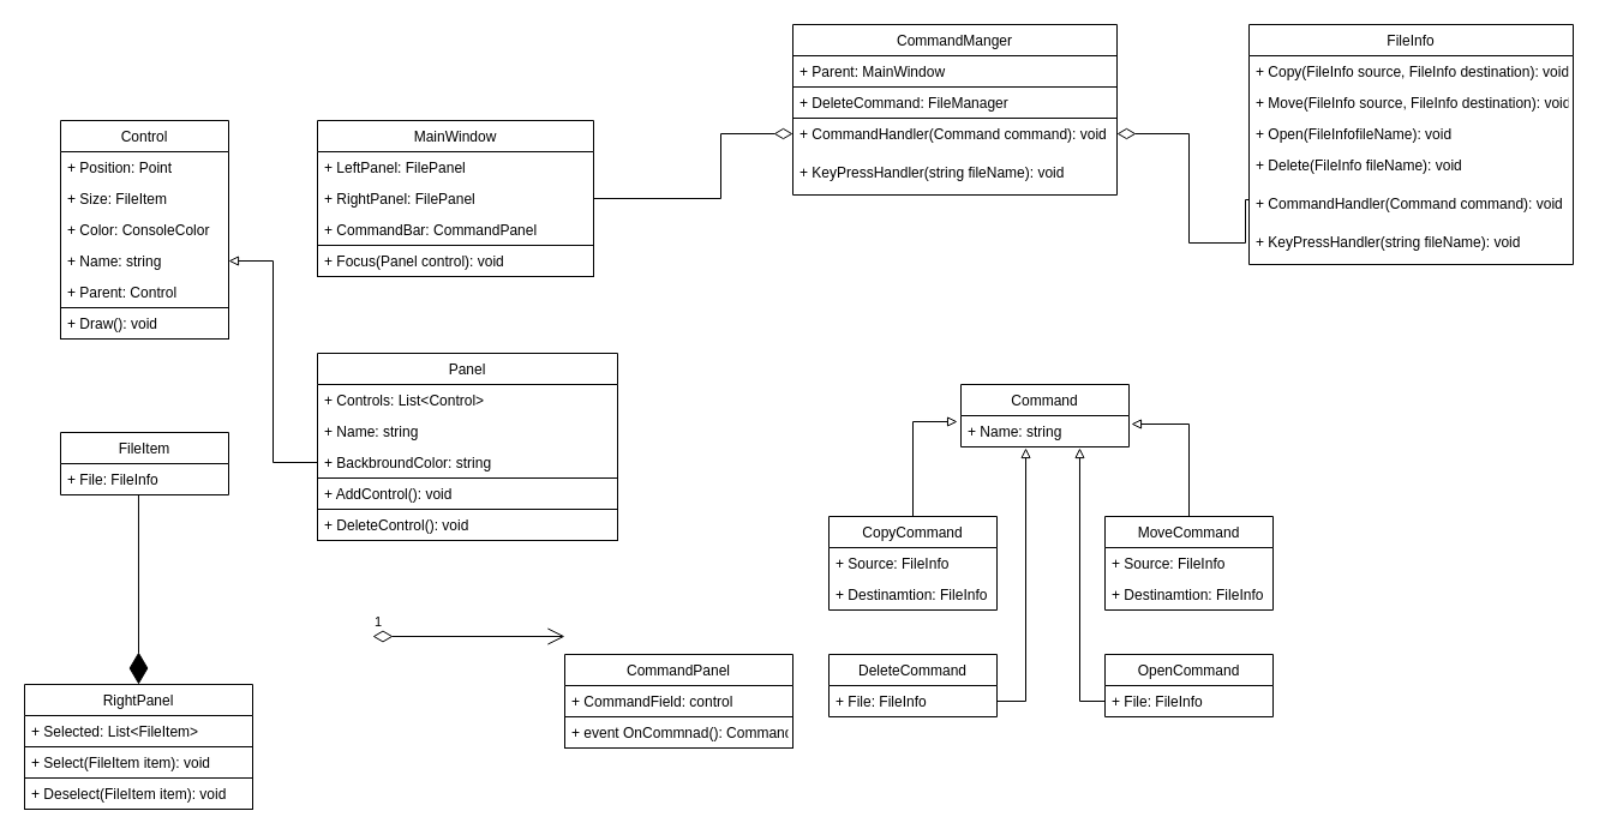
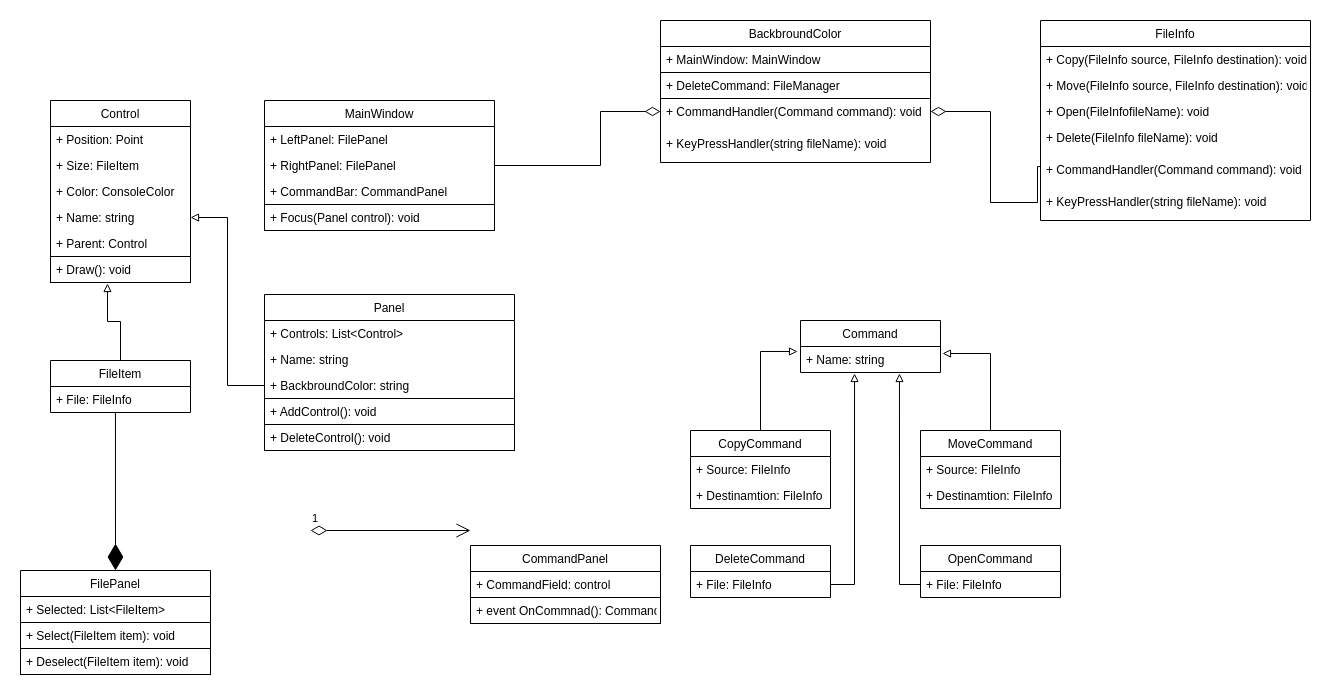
  <mxCell id="0" />
  <mxCell id="1" parent="0" />
  <mxCell id="2" value="Control" style="swimlane;fontStyle=0;childLayout=stackLayout;horizontal=1;startSize=26;fillColor=none;horizontalStack=0;resizeParent=1;resizeParentMax=0;resizeLast=0;collapsible=1;marginBottom=0;" vertex="1" parent="1"><mxGeometry x="50" y="100" width="140" height="182" as="geometry"><mxRectangle x="80" y="110" width="90" height="26" as="alternateBounds" /></mxGeometry></mxCell>
  <mxCell id="3" value="+ Position: Point" style="text;strokeColor=none;fillColor=none;align=left;verticalAlign=top;spacingLeft=4;spacingRight=4;overflow=hidden;rotatable=0;points=[[0,0.5],[1,0.5]];portConstraint=eastwest;" vertex="1" parent="2"><mxGeometry y="26" width="140" height="26" as="geometry" /></mxCell>
  <mxCell id="4" value="+ Size: FileItem" style="text;strokeColor=none;fillColor=none;align=left;verticalAlign=top;spacingLeft=4;spacingRight=4;overflow=hidden;rotatable=0;points=[[0,0.5],[1,0.5]];portConstraint=eastwest;" vertex="1" parent="2"><mxGeometry y="52" width="140" height="26" as="geometry" /></mxCell>
  <mxCell id="5" value="+ Color: ConsoleColor" style="text;strokeColor=none;fillColor=none;align=left;verticalAlign=top;spacingLeft=4;spacingRight=4;overflow=hidden;rotatable=0;points=[[0,0.5],[1,0.5]];portConstraint=eastwest;" vertex="1" parent="2"><mxGeometry y="78" width="140" height="26" as="geometry" /></mxCell>
  <mxCell id="6" value="+ Name: string" style="text;strokeColor=none;fillColor=none;align=left;verticalAlign=top;spacingLeft=4;spacingRight=4;overflow=hidden;rotatable=0;points=[[0,0.5],[1,0.5]];portConstraint=eastwest;" vertex="1" parent="2"><mxGeometry y="104" width="140" height="26" as="geometry" /></mxCell>
  <mxCell id="7" value="+ Parent: Control" style="text;strokeColor=none;fillColor=none;align=left;verticalAlign=top;spacingLeft=4;spacingRight=4;overflow=hidden;rotatable=0;points=[[0,0.5],[1,0.5]];portConstraint=eastwest;" vertex="1" parent="2"><mxGeometry y="130" width="140" height="26" as="geometry" /></mxCell>
  <mxCell id="8" value="+ Draw(): void" style="text;strokeColor=default;fillColor=none;align=left;verticalAlign=top;spacingLeft=4;spacingRight=4;overflow=hidden;rotatable=0;points=[[0,0.5],[1,0.5]];portConstraint=eastwest;" vertex="1" parent="2"><mxGeometry y="156" width="140" height="26" as="geometry" /></mxCell>
+ <mxCell id="9" style="edgeStyle=orthogonalEdgeStyle;rounded=0;orthogonalLoop=1;jettySize=auto;html=1;exitX=0.5;exitY=0;exitDx=0;exitDy=0;entryX=0.407;entryY=1.038;entryDx=0;entryDy=0;entryPerimeter=0;endArrow=block;endFill=0;" edge="1" parent="1" source="10" target="8"><mxGeometry relative="1" as="geometry" /></mxCell>
  <mxCell id="10" value="FileItem" style="swimlane;fontStyle=0;childLayout=stackLayout;horizontal=1;startSize=26;fillColor=none;horizontalStack=0;resizeParent=1;resizeParentMax=0;resizeLast=0;collapsible=1;marginBottom=0;" vertex="1" parent="1"><mxGeometry x="50" y="360" width="140" height="52" as="geometry"><mxRectangle x="80" y="110" width="90" height="26" as="alternateBounds" /></mxGeometry></mxCell>
  <mxCell id="11" value="+ File: FileInfo" style="text;strokeColor=none;fillColor=none;align=left;verticalAlign=top;spacingLeft=4;spacingRight=4;overflow=hidden;rotatable=0;points=[[0,0.5],[1,0.5]];portConstraint=eastwest;" vertex="1" parent="10"><mxGeometry y="26" width="140" height="26" as="geometry" /></mxCell>
  <mxCell id="12" value="Panel" style="swimlane;fontStyle=0;childLayout=stackLayout;horizontal=1;startSize=26;fillColor=none;horizontalStack=0;resizeParent=1;resizeParentMax=0;resizeLast=0;collapsible=1;marginBottom=0;" vertex="1" parent="1"><mxGeometry x="264" y="294" width="250" height="156" as="geometry"><mxRectangle x="80" y="110" width="90" height="26" as="alternateBounds" /></mxGeometry></mxCell>
  <mxCell id="13" value="+ Controls: List&lt;Control&gt;" style="text;strokeColor=none;fillColor=none;align=left;verticalAlign=top;spacingLeft=4;spacingRight=4;overflow=hidden;rotatable=0;points=[[0,0.5],[1,0.5]];portConstraint=eastwest;" vertex="1" parent="12"><mxGeometry y="26" width="250" height="26" as="geometry" /></mxCell>
  <mxCell id="14" value="+ Name: string" style="text;strokeColor=none;fillColor=none;align=left;verticalAlign=top;spacingLeft=4;spacingRight=4;overflow=hidden;rotatable=0;points=[[0,0.5],[1,0.5]];portConstraint=eastwest;" vertex="1" parent="12"><mxGeometry y="52" width="250" height="26" as="geometry" /></mxCell>
  <mxCell id="15" value="+ BackbroundColor: string" style="text;strokeColor=none;fillColor=none;align=left;verticalAlign=top;spacingLeft=4;spacingRight=4;overflow=hidden;rotatable=0;points=[[0,0.5],[1,0.5]];portConstraint=eastwest;" vertex="1" parent="12"><mxGeometry y="78" width="250" height="26" as="geometry" /></mxCell>
  <mxCell id="16" value="+ AddControl(): void" style="text;strokeColor=default;fillColor=none;align=left;verticalAlign=top;spacingLeft=4;spacingRight=4;overflow=hidden;rotatable=0;points=[[0,0.5],[1,0.5]];portConstraint=eastwest;" vertex="1" parent="12"><mxGeometry y="104" width="250" height="26" as="geometry" /></mxCell>
  <mxCell id="17" value="+ DeleteControl(): void" style="text;strokeColor=default;fillColor=none;align=left;verticalAlign=top;spacingLeft=4;spacingRight=4;overflow=hidden;rotatable=0;points=[[0,0.5],[1,0.5]];portConstraint=eastwest;" vertex="1" parent="12"><mxGeometry y="130" width="250" height="26" as="geometry" /></mxCell>
  <mxCell id="18" value="MainWindow" style="swimlane;fontStyle=0;childLayout=stackLayout;horizontal=1;startSize=26;fillColor=none;horizontalStack=0;resizeParent=1;resizeParentMax=0;resizeLast=0;collapsible=1;marginBottom=0;" vertex="1" parent="1"><mxGeometry x="264" y="100" width="230" height="130" as="geometry"><mxRectangle x="80" y="110" width="90" height="26" as="alternateBounds" /></mxGeometry></mxCell>
  <mxCell id="19" value="+ LeftPanel: FilePanel" style="text;strokeColor=none;fillColor=none;align=left;verticalAlign=top;spacingLeft=4;spacingRight=4;overflow=hidden;rotatable=0;points=[[0,0.5],[1,0.5]];portConstraint=eastwest;" vertex="1" parent="18"><mxGeometry y="26" width="230" height="26" as="geometry" /></mxCell>
  <mxCell id="20" value="+ RightPanel: FilePanel" style="text;strokeColor=none;fillColor=none;align=left;verticalAlign=top;spacingLeft=4;spacingRight=4;overflow=hidden;rotatable=0;points=[[0,0.5],[1,0.5]];portConstraint=eastwest;" vertex="1" parent="18"><mxGeometry y="52" width="230" height="26" as="geometry" /></mxCell>
  <mxCell id="21" value="+ CommandBar: CommandPanel&#10;" style="text;strokeColor=none;fillColor=none;align=left;verticalAlign=top;spacingLeft=4;spacingRight=4;overflow=hidden;rotatable=0;points=[[0,0.5],[1,0.5]];portConstraint=eastwest;" vertex="1" parent="18"><mxGeometry y="78" width="230" height="26" as="geometry" /></mxCell>
  <mxCell id="22" value="+ Focus(Panel control): void" style="text;strokeColor=default;fillColor=none;align=left;verticalAlign=top;spacingLeft=4;spacingRight=4;overflow=hidden;rotatable=0;points=[[0,0.5],[1,0.5]];portConstraint=eastwest;" vertex="1" parent="18"><mxGeometry y="104" width="230" height="26" as="geometry" /></mxCell>
- <mxCell id="23" value="RightPanel" style="swimlane;fontStyle=0;childLayout=stackLayout;horizontal=1;startSize=26;fillColor=none;horizontalStack=0;resizeParent=1;resizeParentMax=0;resizeLast=0;collapsible=1;marginBottom=0;" vertex="1" parent="1"><mxGeometry x="20" y="570" width="190" height="104" as="geometry"><mxRectangle x="80" y="110" width="90" height="26" as="alternateBounds" /></mxGeometry></mxCell>
+ <mxCell id="23" value="FilePanel" style="swimlane;fontStyle=0;childLayout=stackLayout;horizontal=1;startSize=26;fillColor=none;horizontalStack=0;resizeParent=1;resizeParentMax=0;resizeLast=0;collapsible=1;marginBottom=0;" vertex="1" parent="1"><mxGeometry x="20" y="570" width="190" height="104" as="geometry"><mxRectangle x="80" y="110" width="90" height="26" as="alternateBounds" /></mxGeometry></mxCell>
  <mxCell id="24" value="+ Selected: List&lt;FileItem&gt;" style="text;strokeColor=none;fillColor=none;align=left;verticalAlign=top;spacingLeft=4;spacingRight=4;overflow=hidden;rotatable=0;points=[[0,0.5],[1,0.5]];portConstraint=eastwest;" vertex="1" parent="23"><mxGeometry y="26" width="190" height="26" as="geometry" /></mxCell>
  <mxCell id="25" value="+ Select(FileItem item): void" style="text;strokeColor=default;fillColor=none;align=left;verticalAlign=top;spacingLeft=4;spacingRight=4;overflow=hidden;rotatable=0;points=[[0,0.5],[1,0.5]];portConstraint=eastwest;" vertex="1" parent="23"><mxGeometry y="52" width="190" height="26" as="geometry" /></mxCell>
  <mxCell id="26" value="+ Deselect(FileItem item): void" style="text;strokeColor=default;fillColor=none;align=left;verticalAlign=top;spacingLeft=4;spacingRight=4;overflow=hidden;rotatable=0;points=[[0,0.5],[1,0.5]];portConstraint=eastwest;" vertex="1" parent="23"><mxGeometry y="78" width="190" height="26" as="geometry" /></mxCell>
  <mxCell id="27" value="CommandPanel" style="swimlane;fontStyle=0;childLayout=stackLayout;horizontal=1;startSize=26;fillColor=none;horizontalStack=0;resizeParent=1;resizeParentMax=0;resizeLast=0;collapsible=1;marginBottom=0;" vertex="1" parent="1"><mxGeometry x="470" y="545" width="190" height="78" as="geometry"><mxRectangle x="80" y="110" width="90" height="26" as="alternateBounds" /></mxGeometry></mxCell>
  <mxCell id="28" value="+ CommandField: control&#10;" style="text;strokeColor=none;fillColor=none;align=left;verticalAlign=top;spacingLeft=4;spacingRight=4;overflow=hidden;rotatable=0;points=[[0,0.5],[1,0.5]];portConstraint=eastwest;" vertex="1" parent="27"><mxGeometry y="26" width="190" height="26" as="geometry" /></mxCell>
  <mxCell id="29" value="+ event OnCommnad(): Command" style="text;strokeColor=default;fillColor=none;align=left;verticalAlign=top;spacingLeft=4;spacingRight=4;overflow=hidden;rotatable=0;points=[[0,0.5],[1,0.5]];portConstraint=eastwest;" vertex="1" parent="27"><mxGeometry y="52" width="190" height="26" as="geometry" /></mxCell>
- <mxCell id="30" value="CommandManger" style="swimlane;fontStyle=0;childLayout=stackLayout;horizontal=1;startSize=26;fillColor=none;horizontalStack=0;resizeParent=1;resizeParentMax=0;resizeLast=0;collapsible=1;marginBottom=0;" vertex="1" parent="1"><mxGeometry x="660" y="20" width="270" height="142" as="geometry"><mxRectangle x="80" y="110" width="90" height="26" as="alternateBounds" /></mxGeometry></mxCell>
- <mxCell id="31" value="+ Parent: MainWindow" style="text;strokeColor=default;fillColor=none;align=left;verticalAlign=top;spacingLeft=4;spacingRight=4;overflow=hidden;rotatable=0;points=[[0,0.5],[1,0.5]];portConstraint=eastwest;" vertex="1" parent="30"><mxGeometry y="26" width="270" height="26" as="geometry" /></mxCell>
+ <mxCell id="30" value="BackbroundColor" style="swimlane;fontStyle=0;childLayout=stackLayout;horizontal=1;startSize=26;fillColor=none;horizontalStack=0;resizeParent=1;resizeParentMax=0;resizeLast=0;collapsible=1;marginBottom=0;" vertex="1" parent="1"><mxGeometry x="660" y="20" width="270" height="142" as="geometry"><mxRectangle x="80" y="110" width="90" height="26" as="alternateBounds" /></mxGeometry></mxCell>
+ <mxCell id="31" value="+ MainWindow: MainWindow" style="text;strokeColor=default;fillColor=none;align=left;verticalAlign=top;spacingLeft=4;spacingRight=4;overflow=hidden;rotatable=0;points=[[0,0.5],[1,0.5]];portConstraint=eastwest;" vertex="1" parent="30"><mxGeometry y="26" width="270" height="26" as="geometry" /></mxCell>
  <mxCell id="32" value="+ DeleteCommand: FileManager" style="text;strokeColor=default;fillColor=none;align=left;verticalAlign=top;spacingLeft=4;spacingRight=4;overflow=hidden;rotatable=0;points=[[0,0.5],[1,0.5]];portConstraint=eastwest;" vertex="1" parent="30"><mxGeometry y="52" width="270" height="26" as="geometry" /></mxCell>
  <mxCell id="33" value="+ CommandHandler(Command command): void" style="text;strokeColor=none;fillColor=none;align=left;verticalAlign=top;spacingLeft=4;spacingRight=4;overflow=hidden;rotatable=0;points=[[0,0.5],[1,0.5]];portConstraint=eastwest;" vertex="1" parent="30"><mxGeometry y="78" width="270" height="32" as="geometry" /></mxCell>
  <mxCell id="34" value="+ KeyPressHandler(string fileName): void" style="text;strokeColor=none;fillColor=none;align=left;verticalAlign=top;spacingLeft=4;spacingRight=4;overflow=hidden;rotatable=0;points=[[0,0.5],[1,0.5]];portConstraint=eastwest;" vertex="1" parent="30"><mxGeometry y="110" width="270" height="32" as="geometry" /></mxCell>
  <mxCell id="35" value="Command" style="swimlane;fontStyle=0;childLayout=stackLayout;horizontal=1;startSize=26;fillColor=none;horizontalStack=0;resizeParent=1;resizeParentMax=0;resizeLast=0;collapsible=1;marginBottom=0;" vertex="1" parent="1"><mxGeometry x="800" y="320" width="140" height="52" as="geometry"><mxRectangle x="80" y="110" width="90" height="26" as="alternateBounds" /></mxGeometry></mxCell>
  <mxCell id="36" value="+ Name: string" style="text;strokeColor=none;fillColor=none;align=left;verticalAlign=top;spacingLeft=4;spacingRight=4;overflow=hidden;rotatable=0;points=[[0,0.5],[1,0.5]];portConstraint=eastwest;" vertex="1" parent="35"><mxGeometry y="26" width="140" height="26" as="geometry" /></mxCell>
  <mxCell id="37" style="edgeStyle=orthogonalEdgeStyle;rounded=0;orthogonalLoop=1;jettySize=auto;html=1;exitX=0.5;exitY=0;exitDx=0;exitDy=0;entryX=-0.021;entryY=0.192;entryDx=0;entryDy=0;entryPerimeter=0;endArrow=block;endFill=0;" edge="1" parent="1" source="38" target="36"><mxGeometry relative="1" as="geometry" /></mxCell>
  <mxCell id="38" value="CopyCommand" style="swimlane;fontStyle=0;childLayout=stackLayout;horizontal=1;startSize=26;fillColor=none;horizontalStack=0;resizeParent=1;resizeParentMax=0;resizeLast=0;collapsible=1;marginBottom=0;" vertex="1" parent="1"><mxGeometry x="690" y="430" width="140" height="78" as="geometry"><mxRectangle x="80" y="110" width="90" height="26" as="alternateBounds" /></mxGeometry></mxCell>
  <mxCell id="39" value="+ Source: FileInfo" style="text;strokeColor=none;fillColor=none;align=left;verticalAlign=top;spacingLeft=4;spacingRight=4;overflow=hidden;rotatable=0;points=[[0,0.5],[1,0.5]];portConstraint=eastwest;" vertex="1" parent="38"><mxGeometry y="26" width="140" height="26" as="geometry" /></mxCell>
  <mxCell id="40" value="+ Destinamtion: FileInfo" style="text;strokeColor=none;fillColor=none;align=left;verticalAlign=top;spacingLeft=4;spacingRight=4;overflow=hidden;rotatable=0;points=[[0,0.5],[1,0.5]];portConstraint=eastwest;" vertex="1" parent="38"><mxGeometry y="52" width="140" height="26" as="geometry" /></mxCell>
  <mxCell id="41" value="DeleteCommand" style="swimlane;fontStyle=0;childLayout=stackLayout;horizontal=1;startSize=26;fillColor=none;horizontalStack=0;resizeParent=1;resizeParentMax=0;resizeLast=0;collapsible=1;marginBottom=0;" vertex="1" parent="1"><mxGeometry x="690" y="545" width="140" height="52" as="geometry"><mxRectangle x="80" y="110" width="90" height="26" as="alternateBounds" /></mxGeometry></mxCell>
  <mxCell id="42" value="+ File: FileInfo" style="text;strokeColor=none;fillColor=none;align=left;verticalAlign=top;spacingLeft=4;spacingRight=4;overflow=hidden;rotatable=0;points=[[0,0.5],[1,0.5]];portConstraint=eastwest;" vertex="1" parent="41"><mxGeometry y="26" width="140" height="26" as="geometry" /></mxCell>
  <mxCell id="43" style="edgeStyle=orthogonalEdgeStyle;rounded=0;orthogonalLoop=1;jettySize=auto;html=1;exitX=0.5;exitY=0;exitDx=0;exitDy=0;entryX=1.014;entryY=0.269;entryDx=0;entryDy=0;entryPerimeter=0;endArrow=block;endFill=0;" edge="1" parent="1" source="44" target="36"><mxGeometry relative="1" as="geometry" /></mxCell>
  <mxCell id="44" value="MoveCommand" style="swimlane;fontStyle=0;childLayout=stackLayout;horizontal=1;startSize=26;fillColor=none;horizontalStack=0;resizeParent=1;resizeParentMax=0;resizeLast=0;collapsible=1;marginBottom=0;" vertex="1" parent="1"><mxGeometry x="920" y="430" width="140" height="78" as="geometry"><mxRectangle x="80" y="110" width="90" height="26" as="alternateBounds" /></mxGeometry></mxCell>
  <mxCell id="45" value="+ Source: FileInfo" style="text;strokeColor=none;fillColor=none;align=left;verticalAlign=top;spacingLeft=4;spacingRight=4;overflow=hidden;rotatable=0;points=[[0,0.5],[1,0.5]];portConstraint=eastwest;" vertex="1" parent="44"><mxGeometry y="26" width="140" height="26" as="geometry" /></mxCell>
  <mxCell id="46" value="+ Destinamtion: FileInfo" style="text;strokeColor=none;fillColor=none;align=left;verticalAlign=top;spacingLeft=4;spacingRight=4;overflow=hidden;rotatable=0;points=[[0,0.5],[1,0.5]];portConstraint=eastwest;" vertex="1" parent="44"><mxGeometry y="52" width="140" height="26" as="geometry" /></mxCell>
  <mxCell id="47" value="OpenCommand" style="swimlane;fontStyle=0;childLayout=stackLayout;horizontal=1;startSize=26;fillColor=none;horizontalStack=0;resizeParent=1;resizeParentMax=0;resizeLast=0;collapsible=1;marginBottom=0;" vertex="1" parent="1"><mxGeometry x="920" y="545" width="140" height="52" as="geometry"><mxRectangle x="80" y="110" width="90" height="26" as="alternateBounds" /></mxGeometry></mxCell>
  <mxCell id="48" value="+ File: FileInfo" style="text;strokeColor=none;fillColor=none;align=left;verticalAlign=top;spacingLeft=4;spacingRight=4;overflow=hidden;rotatable=0;points=[[0,0.5],[1,0.5]];portConstraint=eastwest;" vertex="1" parent="47"><mxGeometry y="26" width="140" height="26" as="geometry" /></mxCell>
  <mxCell id="49" value="" style="endArrow=diamondThin;endFill=1;endSize=24;html=1;rounded=0;exitX=0.464;exitY=1;exitDx=0;exitDy=0;exitPerimeter=0;entryX=0.5;entryY=0;entryDx=0;entryDy=0;" edge="1" parent="1" source="11" target="23"><mxGeometry width="160" relative="1" as="geometry"><mxPoint x="40" y="517" as="sourcePoint" /><mxPoint x="260" y="570" as="targetPoint" /></mxGeometry></mxCell>
  <mxCell id="50" style="edgeStyle=orthogonalEdgeStyle;rounded=0;orthogonalLoop=1;jettySize=auto;html=1;exitX=0;exitY=0.5;exitDx=0;exitDy=0;entryX=1;entryY=0.5;entryDx=0;entryDy=0;endArrow=block;endFill=0;" edge="1" parent="1" source="15" target="6"><mxGeometry relative="1" as="geometry" /></mxCell>
  <mxCell id="51" style="edgeStyle=orthogonalEdgeStyle;rounded=0;orthogonalLoop=1;jettySize=auto;html=1;exitX=1;exitY=0.5;exitDx=0;exitDy=0;entryX=0.386;entryY=1.038;entryDx=0;entryDy=0;entryPerimeter=0;endArrow=block;endFill=0;" edge="1" parent="1" source="42" target="36"><mxGeometry relative="1" as="geometry" /></mxCell>
  <mxCell id="52" style="edgeStyle=orthogonalEdgeStyle;rounded=0;orthogonalLoop=1;jettySize=auto;html=1;exitX=0;exitY=0.5;exitDx=0;exitDy=0;entryX=0.707;entryY=1.038;entryDx=0;entryDy=0;entryPerimeter=0;endArrow=block;endFill=0;" edge="1" parent="1" source="48" target="36"><mxGeometry relative="1" as="geometry" /></mxCell>
  <mxCell id="53" style="edgeStyle=orthogonalEdgeStyle;rounded=0;orthogonalLoop=1;jettySize=auto;html=1;exitX=1;exitY=0.5;exitDx=0;exitDy=0;entryX=0;entryY=0.5;entryDx=0;entryDy=0;endArrow=diamondThin;endFill=0;endSize=13;" edge="1" parent="1" source="20"><mxGeometry relative="1" as="geometry"><mxPoint x="660" y="111" as="targetPoint" /><Array as="points"><mxPoint x="600" y="165" /><mxPoint x="600" y="111" /></Array></mxGeometry></mxCell>
  <mxCell id="54" value="FileInfo" style="swimlane;fontStyle=0;childLayout=stackLayout;horizontal=1;startSize=26;fillColor=none;horizontalStack=0;resizeParent=1;resizeParentMax=0;resizeLast=0;collapsible=1;marginBottom=0;" vertex="1" parent="1"><mxGeometry x="1040" y="20" width="270" height="200" as="geometry"><mxRectangle x="80" y="110" width="90" height="26" as="alternateBounds" /></mxGeometry></mxCell>
  <mxCell id="55" value="+ Copy(FileInfo source, FileInfo destination): void" style="text;strokeColor=none;fillColor=none;align=left;verticalAlign=top;spacingLeft=4;spacingRight=4;overflow=hidden;rotatable=0;points=[[0,0.5],[1,0.5]];portConstraint=eastwest;" vertex="1" parent="54"><mxGeometry y="26" width="270" height="26" as="geometry" /></mxCell>
  <mxCell id="56" value="+ Move(FileInfo source, FileInfo destination): void" style="text;strokeColor=none;fillColor=none;align=left;verticalAlign=top;spacingLeft=4;spacingRight=4;overflow=hidden;rotatable=0;points=[[0,0.5],[1,0.5]];portConstraint=eastwest;" vertex="1" parent="54"><mxGeometry y="52" width="270" height="26" as="geometry" /></mxCell>
  <mxCell id="57" value="+ Open(FileInfofileName): void" style="text;strokeColor=none;fillColor=none;align=left;verticalAlign=top;spacingLeft=4;spacingRight=4;overflow=hidden;rotatable=0;points=[[0,0.5],[1,0.5]];portConstraint=eastwest;" vertex="1" parent="54"><mxGeometry y="78" width="270" height="26" as="geometry" /></mxCell>
  <mxCell id="58" value="+ Delete(FileInfo fileName): void" style="text;strokeColor=none;fillColor=none;align=left;verticalAlign=top;spacingLeft=4;spacingRight=4;overflow=hidden;rotatable=0;points=[[0,0.5],[1,0.5]];portConstraint=eastwest;" vertex="1" parent="54"><mxGeometry y="104" width="270" height="32" as="geometry" /></mxCell>
  <mxCell id="59" value="+ CommandHandler(Command command): void" style="text;strokeColor=none;fillColor=none;align=left;verticalAlign=top;spacingLeft=4;spacingRight=4;overflow=hidden;rotatable=0;points=[[0,0.5],[1,0.5]];portConstraint=eastwest;" vertex="1" parent="54"><mxGeometry y="136" width="270" height="32" as="geometry" /></mxCell>
  <mxCell id="60" value="+ KeyPressHandler(string fileName): void" style="text;strokeColor=none;fillColor=none;align=left;verticalAlign=top;spacingLeft=4;spacingRight=4;overflow=hidden;rotatable=0;points=[[0,0.5],[1,0.5]];portConstraint=eastwest;" vertex="1" parent="54"><mxGeometry y="168" width="270" height="32" as="geometry" /></mxCell>
  <mxCell id="61" value="1" style="endArrow=open;html=1;endSize=12;startArrow=diamondThin;startSize=14;startFill=0;edgeStyle=orthogonalEdgeStyle;align=left;verticalAlign=bottom;rounded=0;" edge="1" parent="1"><mxGeometry x="-1" y="3" relative="1" as="geometry"><mxPoint x="310" y="530" as="sourcePoint" /><mxPoint x="470" y="530" as="targetPoint" /></mxGeometry></mxCell>
  <mxCell id="62" style="edgeStyle=orthogonalEdgeStyle;rounded=0;orthogonalLoop=1;jettySize=auto;html=1;exitX=0;exitY=0.5;exitDx=0;exitDy=0;entryX=1;entryY=0.5;entryDx=0;entryDy=0;endArrow=diamondThin;endFill=0;endSize=13;" edge="1" parent="1" source="58"><mxGeometry relative="1" as="geometry"><mxPoint x="950" y="148" as="sourcePoint" /><mxPoint x="930" y="111" as="targetPoint" /><Array as="points"><mxPoint x="1040" y="166" /><mxPoint x="1037" y="166" /><mxPoint x="1037" y="202" /><mxPoint x="990" y="202" /><mxPoint x="990" y="111" /></Array></mxGeometry></mxCell>
